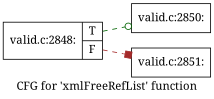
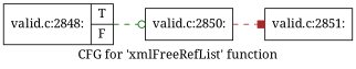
  digraph {
    fontname="Noto Serif"
    label="CFG for 'xmlFreeRefList' function"
    rankdir=LR
    node [fontname="Noto Serif" shape=record]
    edge [fontname="Noto Serif" style=dashed]
    n1 [label="{valid.c:2848:|{<s0>T|<s1>F}}"]
    n2 [label="{valid.c:2850:}"]
    n3 [label="{valid.c:2851:}"]
    n1 -> n2 [arrowhead=odot color=darkgreen]
-   n1 -> n3 [arrowhead=box color=brown]
+   n2 -> n3 [arrowhead=box color=brown]
  }
